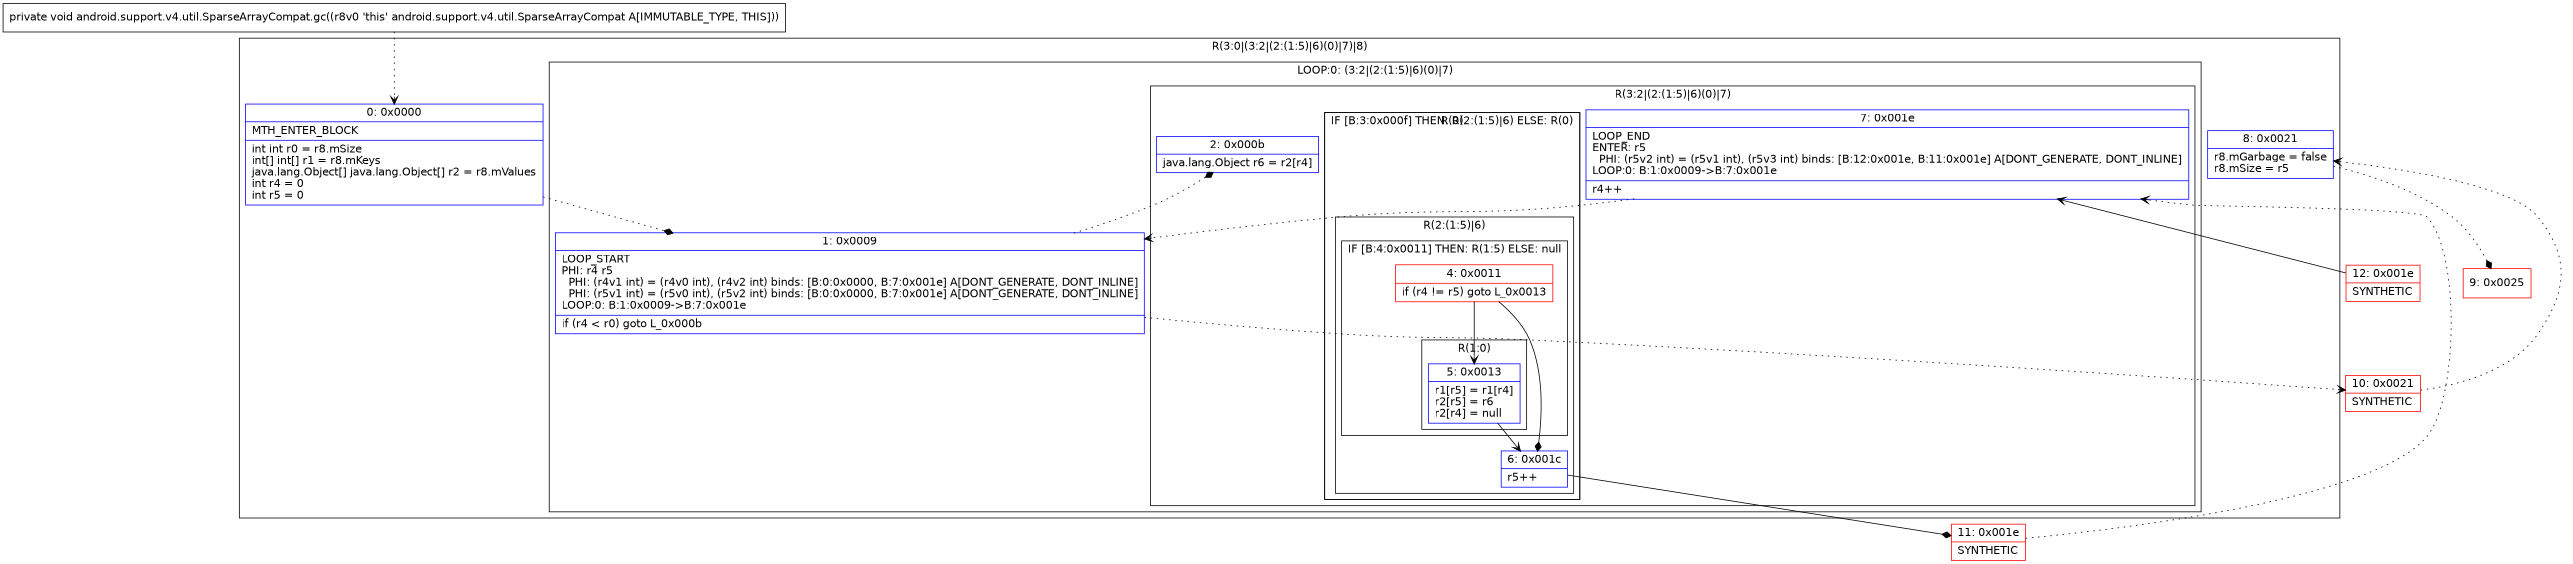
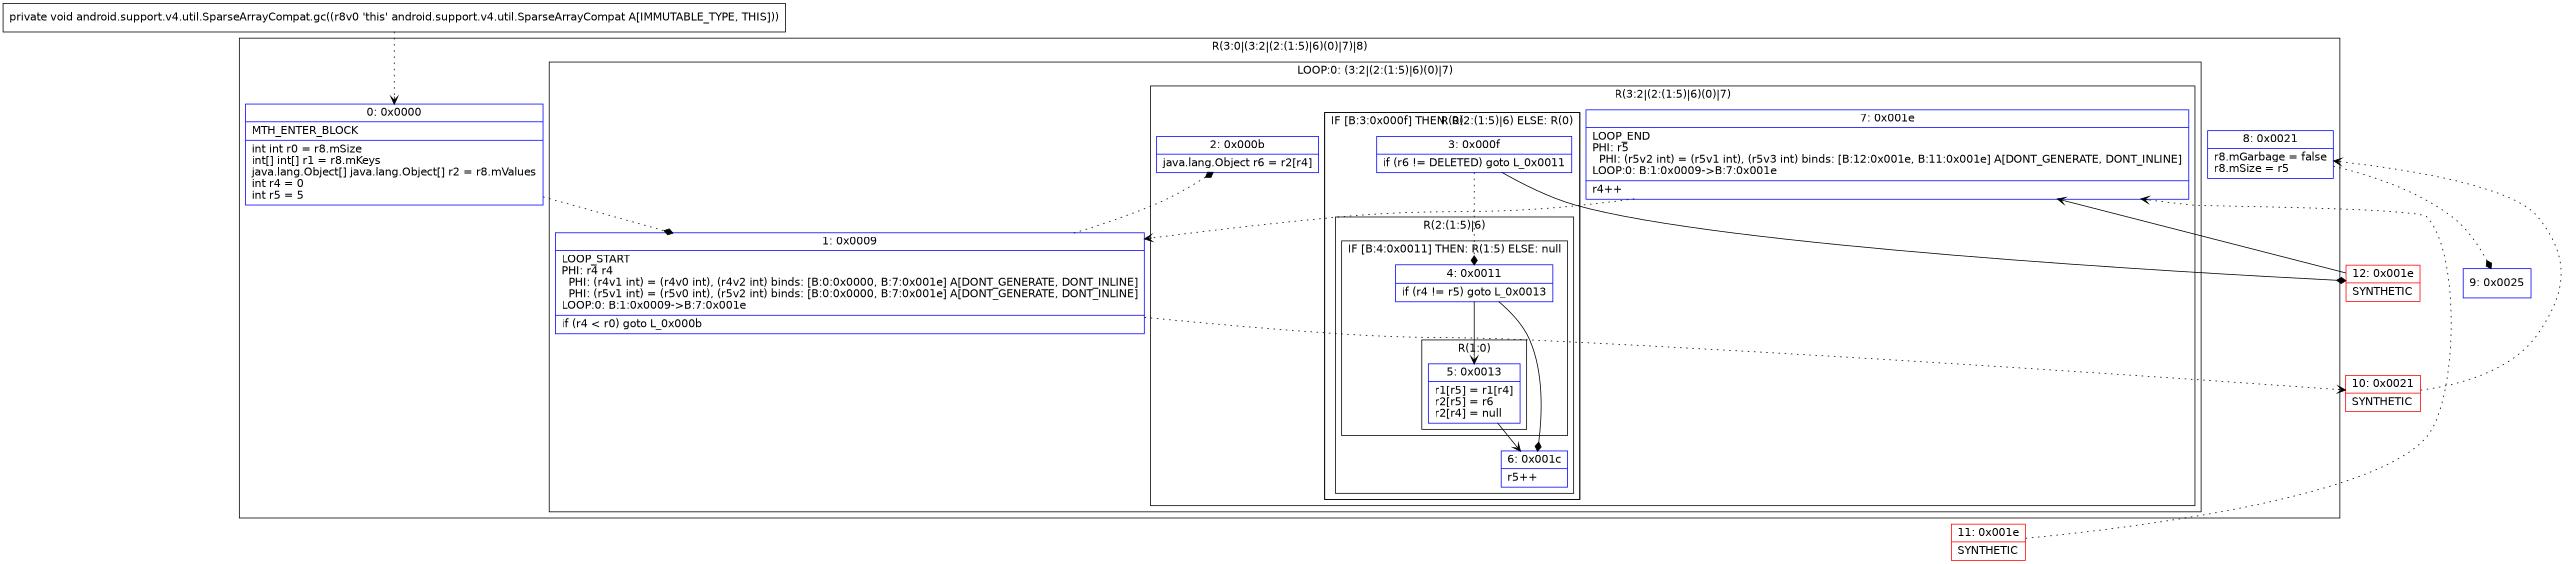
  digraph {
    fontname="DejaVu Sans"
    node [color=blue fontname="DejaVu Sans" shape=record]
    edge [arrowhead=vee fontname="DejaVu Sans" style=dotted]
    n1 [label="{5\:\ 0x0013|r1[r5] = r1[r4]\lr2[r5] = r6\lr2[r4] = null\l}"]
-   n2 [color=red label="{4\:\ 0x0011|if (r4 != r5) goto L_0x0013\l}"]
+   n2 [label="{4\:\ 0x0011|if (r4 != r5) goto L_0x0013\l}"]
    n3 [label="{6\:\ 0x001c|r5++\l}"]
+   n4 [label="{3\:\ 0x000f|if (r6 != DELETED) goto L_0x0011\l}"]
    n5 [label="{2\:\ 0x000b|java.lang.Object r6 = r2[r4]\l}"]
-   n6 [label="{7\:\ 0x001e|LOOP_END\lENTER: r5 \l  PHI: (r5v2 int) = (r5v1 int), (r5v3 int) binds: [B:12:0x001e, B:11:0x001e] A[DONT_GENERATE, DONT_INLINE]\lLOOP:0: B:1:0x0009\-\>B:7:0x001e\l|r4++\l}"]
-   n7 [label="{1\:\ 0x0009|LOOP_START\lPHI: r4 r5 \l  PHI: (r4v1 int) = (r4v0 int), (r4v2 int) binds: [B:0:0x0000, B:7:0x001e] A[DONT_GENERATE, DONT_INLINE]\l  PHI: (r5v1 int) = (r5v0 int), (r5v2 int) binds: [B:0:0x0000, B:7:0x001e] A[DONT_GENERATE, DONT_INLINE]\lLOOP:0: B:1:0x0009\-\>B:7:0x001e\l|if (r4 \< r0) goto L_0x000b\l}"]
-   n8 [label="{0\:\ 0x0000|MTH_ENTER_BLOCK\l|int int r0 = r8.mSize\lint[] int[] r1 = r8.mKeys\ljava.lang.Object[] java.lang.Object[] r2 = r8.mValues\lint r4 = 0\lint r5 = 0\l}"]
+   n6 [label="{7\:\ 0x001e|LOOP_END\lPHI: r5 \l  PHI: (r5v2 int) = (r5v1 int), (r5v3 int) binds: [B:12:0x001e, B:11:0x001e] A[DONT_GENERATE, DONT_INLINE]\lLOOP:0: B:1:0x0009\-\>B:7:0x001e\l|r4++\l}"]
+   n7 [label="{1\:\ 0x0009|LOOP_START\lPHI: r4 r4 \l  PHI: (r4v1 int) = (r4v0 int), (r4v2 int) binds: [B:0:0x0000, B:7:0x001e] A[DONT_GENERATE, DONT_INLINE]\l  PHI: (r5v1 int) = (r5v0 int), (r5v2 int) binds: [B:0:0x0000, B:7:0x001e] A[DONT_GENERATE, DONT_INLINE]\lLOOP:0: B:1:0x0009\-\>B:7:0x001e\l|if (r4 \< r0) goto L_0x000b\l}"]
+   n8 [label="{0\:\ 0x0000|MTH_ENTER_BLOCK\l|int int r0 = r8.mSize\lint[] int[] r1 = r8.mKeys\ljava.lang.Object[] java.lang.Object[] r2 = r8.mValues\lint r4 = 0\lint r5 = 5\l}"]
    n9 [label="{8\:\ 0x0021|r8.mGarbage = false\lr8.mSize = r5\l}"]
    n10 [color=red label="{11\:\ 0x001e|SYNTHETIC\l}"]
    n11 [color=red label="{12\:\ 0x001e|SYNTHETIC\l}"]
    n12 [color=red label="{10\:\ 0x0021|SYNTHETIC\l}"]
-   n13 [color=red label="{9\:\ 0x0025}"]
+   n13 [label="{9\:\ 0x0025}"]
    n14 [label="{private void android.support.v4.util.SparseArrayCompat.gc((r8v0 'this' android.support.v4.util.SparseArrayCompat A[IMMUTABLE_TYPE, THIS])) }" color=""]
    subgraph cluster_1 {
      label="R(3:0|(3:2|(2:(1:5)|6)(0)|7)|8)"
      n8
      n9
      subgraph cluster_2 {
        label="LOOP:0: (3:2|(2:(1:5)|6)(0)|7)"
        n7
        subgraph cluster_3 {
          label="R(3:2|(2:(1:5)|6)(0)|7)"
          n5
          n6
          subgraph cluster_4 {
            label="IF [B:3:0x000f] THEN: R(2:(1:5)|6) ELSE: R(0)"
+           n4
            subgraph cluster_5 {
              label="R(2:(1:5)|6)"
              n3
              subgraph cluster_6 {
                label="IF [B:4:0x0011] THEN: R(1:5) ELSE: null"
                n2
                subgraph cluster_7 {
                  label="R(1:0)"
                  n1
                }
              }
            }
            subgraph cluster_8 {
              label="R(0)"
            }
          }
        }
      }
    }
    n1 -> n3 [style=solid]
    n2 -> n1 [style=solid]
    n2 -> n3 [arrowhead=diamond style=solid]
-   n3 -> n10 [arrowhead=diamond style=solid]
+   n4 -> n2 [arrowhead=diamond]
+   n4 -> n11 [arrowhead=diamond style=solid]
    n6 -> n7
    n7 -> n5 [arrowhead=diamond]
    n7 -> n12
    n8 -> n7 [arrowhead=diamond]
    n9 -> n13 [arrowhead=diamond]
    n10 -> n6
    n11 -> n6 [style=solid]
    n12 -> n9
    n14 -> n8
  }
